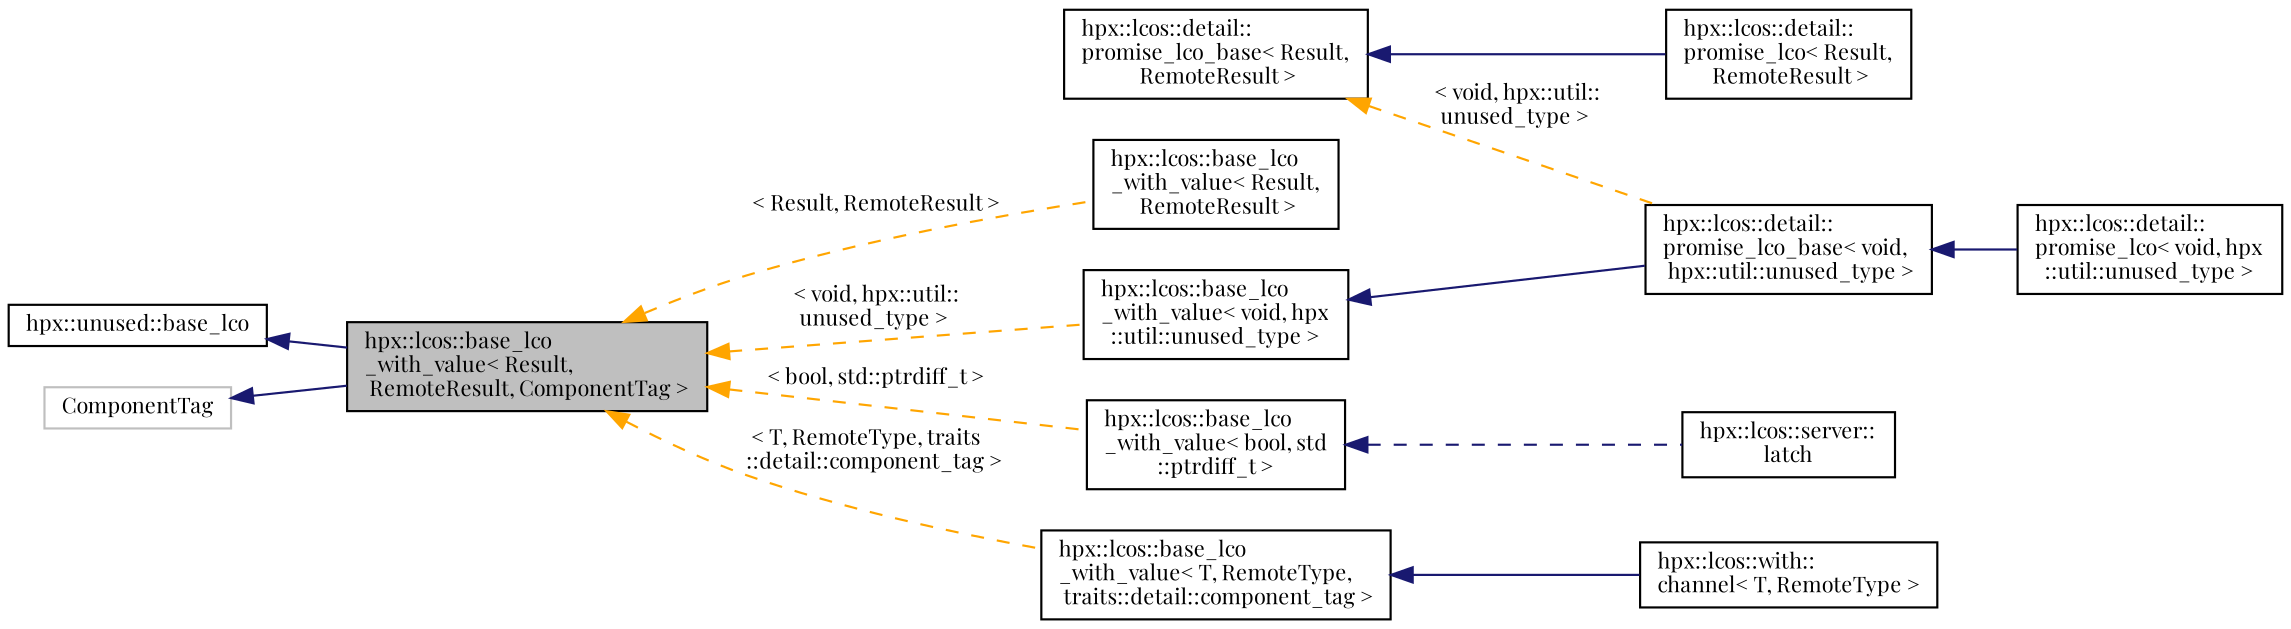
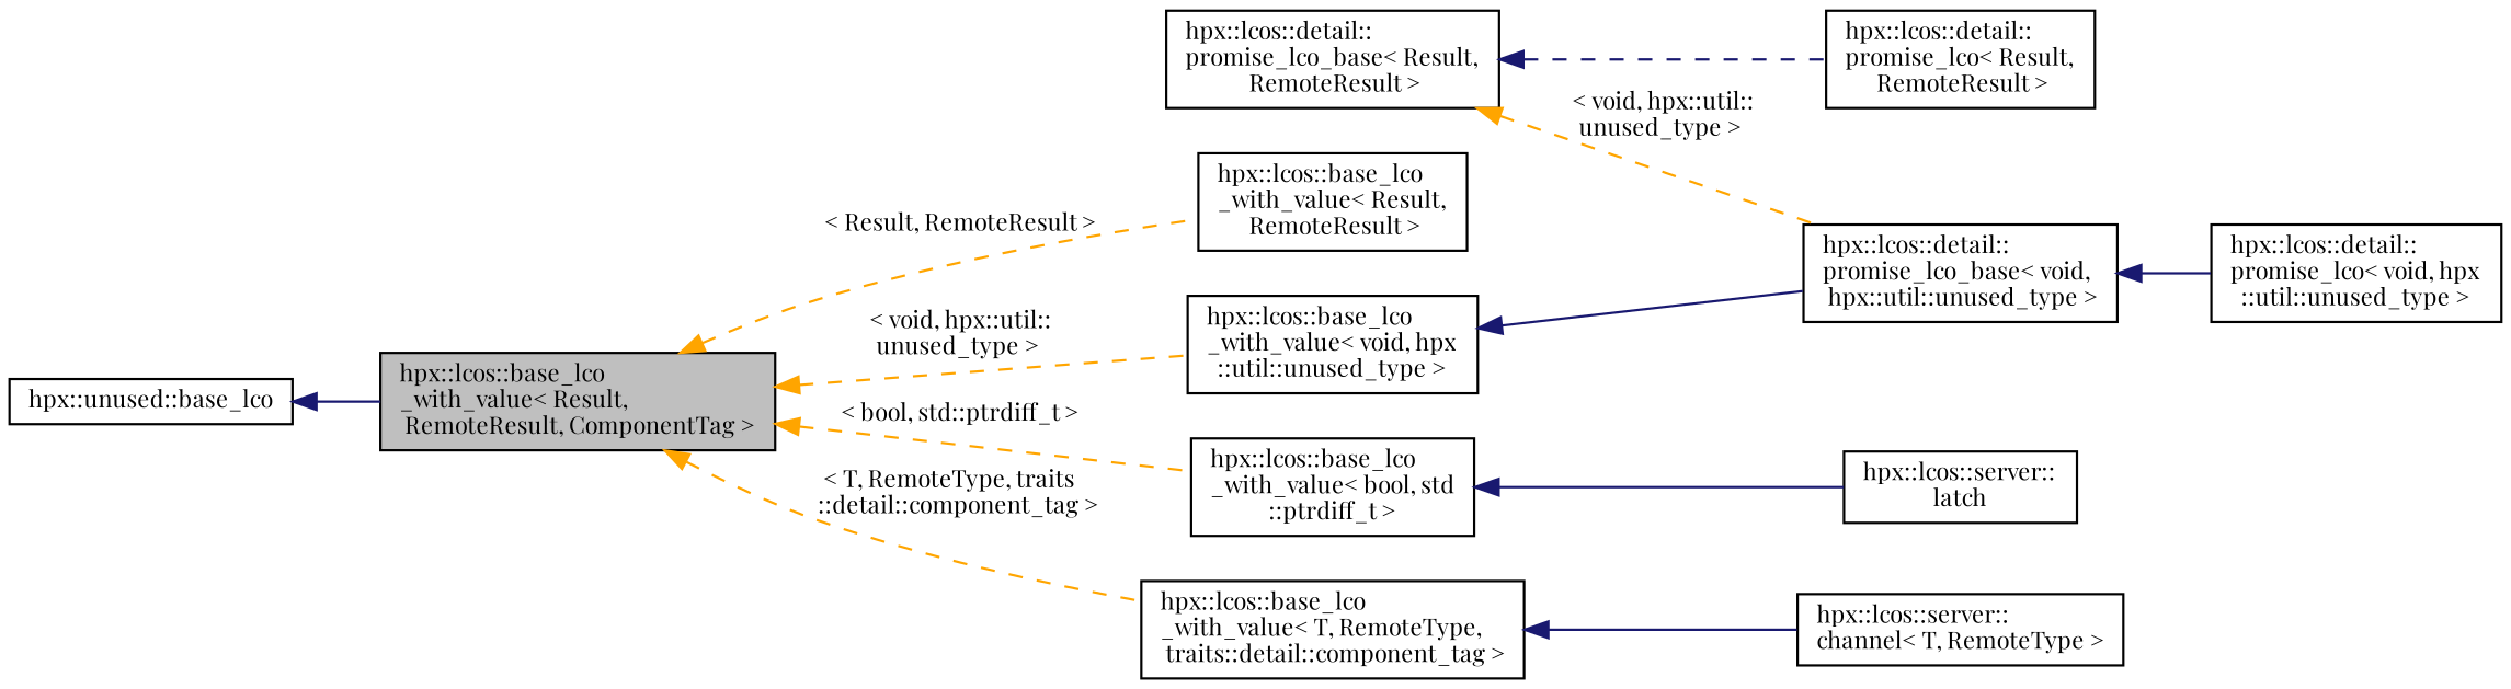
  digraph {
    fontname="Playfair Display"
    rankdir=LR
    node [color=black fillcolor=white fontname="Playfair Display" fontsize=10 shape=record style=filled]
    edge [color=midnightblue dir=back fontname="Playfair Display" fontsize=10 labelfontname=Helvetica labelfontsize=10 style=solid]
    n1 [fillcolor=grey75 fontcolor=black height=0.2 label="hpx::lcos::base_lco\l_with_value\< Result,\l RemoteResult, ComponentTag \>" width=0.4]
    n2 [height=0.2 label="hpx::lcos::base_lco\l_with_value\< Result,\l RemoteResult \>" width=0.4]
    n3 [height=0.2 label="hpx::lcos::base_lco\l_with_value\< void, hpx\l::util::unused_type \>" width=0.4]
    n4 [height=0.2 label="hpx::lcos::base_lco\l_with_value\< bool, std\l::ptrdiff_t \>" width=0.4]
    n5 [height=0.2 label="hpx::lcos::base_lco\l_with_value\< T, RemoteType,\l traits::detail::component_tag \>" width=0.4]
    n6 [height=0.2 label="hpx::lcos::detail::\lpromise_lco_base\< void,\l hpx::util::unused_type \>" width=0.4]
    n7 [height=0.2 label="hpx::lcos::server::\llatch" width=0.4]
-   n8 [height=0.2 label="hpx::lcos::with::\lchannel\< T, RemoteType \>" width=0.4]
+   n8 [height=0.2 label="hpx::lcos::server::\lchannel\< T, RemoteType \>" width=0.4]
    n9 [height=0.2 label="hpx::unused::base_lco" width=0.4]
-   n10 [color=grey75 height=0.2 label=ComponentTag width=0.4]
    n11 [height=0.2 label="hpx::lcos::detail::\lpromise_lco_base\< Result,\l RemoteResult \>" width=0.4]
    n12 [height=0.2 label="hpx::lcos::detail::\lpromise_lco\< Result,\l RemoteResult \>" width=0.4]
    n13 [height=0.2 label="hpx::lcos::detail::\lpromise_lco\< void, hpx\l::util::unused_type \>" width=0.4]
    n1 -> n2 [color=orange label=" \< Result, RemoteResult \>" style=dashed]
    n1 -> n3 [color=orange label=" \< void, hpx::util::\lunused_type \>" style=dashed]
    n1 -> n4 [color=orange label=" \< bool, std::ptrdiff_t \>" style=dashed]
    n1 -> n5 [color=orange label=" \< T, RemoteType, traits\l::detail::component_tag \>" style=dashed]
    n3 -> n6
-   n4 -> n7 [style=dashed]
+   n4 -> n7
    n5 -> n8
    n6 -> n13
    n9 -> n1
-   n10 -> n1
    n11 -> n6 [color=orange label=" \< void, hpx::util::\lunused_type \>" style=dashed]
-   n11 -> n12
+   n11 -> n12 [style=dashed]
  }
